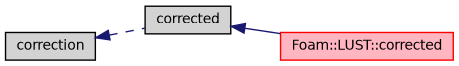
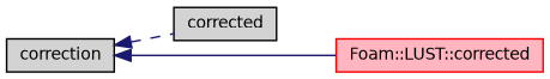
  digraph {
    rankdir=LR
    node [color=black fillcolor=lightgrey fontname=Helvetica fontsize=10 shape=record style=filled]
    edge [color=midnightblue dir=back fontname=Helvetica fontsize=10 labelfontname=Helvetica labelfontsize=10]
    n1 [fontcolor=black height=0.2 label=correction width=0.4]
    n2 [height=0.2 label=corrected width=0.4]
    n3 [color=red fillcolor=lightpink height=0.2 label="Foam::LUST::corrected" width=0.4]
    n1 -> n2 [style=dashed]
-   n2 -> n3 [style=solid]
+   n1 -> n3 [style=solid]
  }
